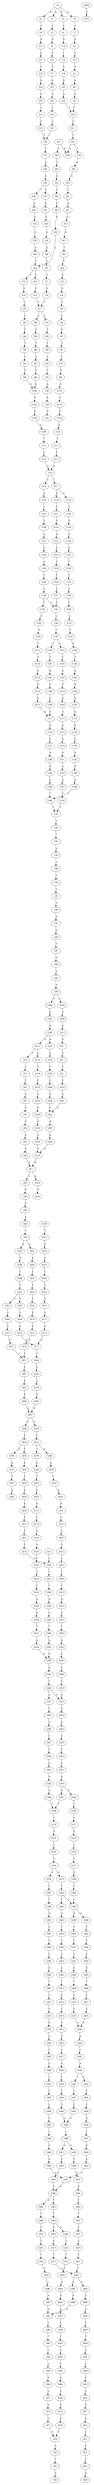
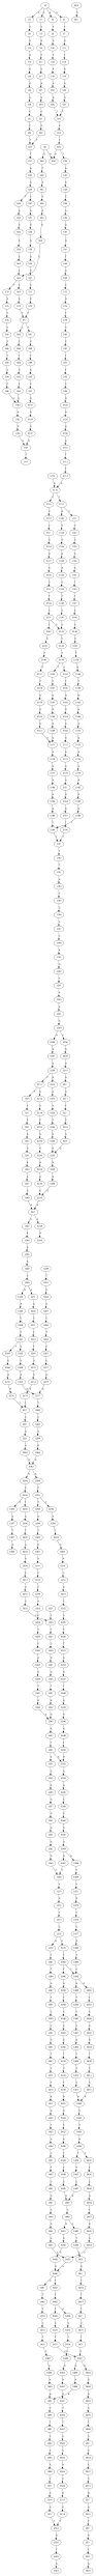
  strict digraph {
    fontname=Roboto
    node [fontname=Roboto]
    edge [fontname=Roboto]
    S0
    S1
    S2
    S3
    S4
    S5
    S6
    S7
    S8
    S9
    S10
    S11
    S12
    S13
    S14
    S15
    S16
    S17
    S18
    S19
    S20
    S21
    S22
    S23
    S24
    S25
    S26
    S27
    S28
    S29
    S30
    S31
    S32
    S33
    S34
    S35
    S36
    S37
    S38
    S39
    S40
    S42
    S43
    S41
    S44
    S45
    S46
    S47
    S48
    S49
    S50
    S51
    S52
    S53
    S54
    S55
    S56
    S57
    S58
    S59
    S60
    S61
    S62
    S63
    S64
    S65
    S66
    S67
    S68
    S69
    S70
    S71
    S72
    S73
    S74
    S75
    S76
    S77
    S78
    S79
    S80
    S81
    S82
    S83
    S84
    S85
    S86
    S87
    S88
    S89
    S90
    S91
    S92
    S93
    S94
    S95
    S96
    S97
    S98
    S99
    S100
    S101
    S102
    S103
    S104
    S105
    S106
    S107
    S108
    S109
    S110
    S111
    S112
    S113
    S114
    S115
    S116
    S117
    S118
    S119
    S120
    S121
    S122
    S123
    S124
    S125
    S126
    S127
    S128
    S129
    S130
    S131
    S132
    S133
    S134
    S135
    S136
    S137
    S138
    S139
    S140
    S141
    S142
    S143
    S144
    S145
    S146
    S147
    S148
    S149
    S150
    S151
    S152
    S153
    S154
    S155
    S156
    S157
    S158
    S159
    S160
    S161
    S162
    S163
    S164
    S165
    S166
    S167
    S168
    S169
    S170
    S171
    S172
    S173
    S174
    S175
    S176
    S177
    S178
    S179
    S180
    S181
    S182
    S183
    S184
    S185
    S186
    S187
    S188
    S189
    S190
    S191
    S192
    S193
    S194
    S195
    S196
    S197
    S198
    S199
    S200
    S201
    S202
    S203
    S204
    S205
    S206
    S207
    S208
    S209
    S210
    S211
    S212
    S213
    S214
    S215
    S216
    S217
    S218
    S219
    S220
    S221
    S222
    S223
    S224
    S225
    S226
    S227
    S228
    S229
    S230
    S231
    S232
    S233
    S234
    S235
    S236
    S237
    S238
    S239
    S240
    S241
    S242
    S243
    S244
    S245
    S246
    S248
    S250
    S249
    S251
    S252
    S253
    S254
    S255
    S256
    S257
    S258
    S259
    S260
    S261
    S262
    S263
    S264
    S265
    S266
    S267
    S268
    S269
    S270
    S271
    S272
    S273
    S274
    S275
    S276
    S277
    S278
    S279
    S280
    S281
    S282
    S283
    S284
    S285
    S286
    S287
    S288
    S289
    S290
    S291
    S292
    S293
    S294
    S295
    S296
    S297
    S298
    S299
    S300
    S301
    S302
    S303
    S304
    S305
    S306
    S307
    S308
    S310
    S311
    S312
    S309
    S313
    S314
    S315
    S316
    S318
    S319
    S320
    S322
    S323
    S324
    S321
    S325
    S326
    S327
    S328
    S329
    S330
    S331
    S332
    S333
    S334
    S335
    S336
    S337
    S338
    S339
    S340
    S341
    S342
    S343
    S344
    S345
    S346
    S347
    S348
    S349
    S350
    S351
    S352
    S353
    S354
    S355
    S356
    S357
    S358
    S359
    S360
    S361
    S362
    S363
    S364
    S365
    S366
    S367
    S368
    S369
    S370
    S371
    S372
    S373
    S374
    S375
    S376
    S377
    S378
    S379
    S380
    S381
    S382
    S383
    S384
    S385
    S386
    S387
    S388
    S389
    S390
    S391
    S392
    S393
    S394
    S395
    S396
    S397
    S398
    S399
    S400
    S401
    S402
    S403
    S404
    S405
    S406
    S407
    S408
    S409
    S410
    S411
    S412
    S413
    S414
    S415
    S416
    S417
    S418
    S419
    S420
    S421
    S422
    S423
    S424
    S425
    S426
    S427
    S428
    S429
    S430
    S431
    S432
    S433
    S434
    S435
    S436
    S437
    S438
    S439
    S440
    S441
    S442
    S443
    S444
    S445
    S446
    S447
    S448
    S449
    S450
    S451
    S452
    S453
    S454
    S455
    S456
    S457
    S458
    S459
    S460
    S461
    S462
    S463
    S464
    S465
    S466
    S467
    S468
    S469
    S470
    S471
    S472
    S473
    S474
    S475
    S476
    S477
    S478
    S479
    S480
    S481
    S482
    S483
    S484
    S485
    S486
    S487
    S488
    S489
    S490
    S491
    S492
    S493
    S494
    S495
    S496
    S497
    S498
    S499
    S500
    S501
    S502
    S503
    S504
    S505
    S506
    S507
    S508
    S509
    S510
    S511
    S512
    S513
    S514
    S515
    S516
    S517
    S518
    S519
    S520
    S521
    S522
    S523
    S524
    S525
    S0 -> S1 [label=A]
    S0 -> S2 [label=A]
    S0 -> S3 [label=A]
    S0 -> S4 [label=G]
    S1 -> S5 [label=C]
    S2 -> S6 [label=T]
    S3 -> S7 [label=T]
    S4 -> S8 [label=T]
    S5 -> S9 [label=G]
    S6 -> S10 [label=G]
    S7 -> S11 [label=G]
    S8 -> S12 [label=G]
    S9 -> S13 [label=T]
    S10 -> S14 [label=T]
    S11 -> S15 [label=T]
    S12 -> S16 [label=A]
    S13 -> S17 [label=G]
    S14 -> S18 [label=A]
    S15 -> S19 [label=A]
    S16 -> S20 [label=G]
    S17 -> S21 [label=A]
    S18 -> S22 [label=A]
    S19 -> S23 [label=A]
    S20 -> S24 [label=A]
    S21 -> S25 [label=G]
    S22 -> S26 [label=G]
    S23 -> S27 [label=G]
    S24 -> S28 [label=G]
    S25 -> S29 [label=C]
    S26 -> S30 [label=T]
    S27 -> S30 [label=T]
    S28 -> S31 [label=C]
    S29 -> S32 [label=C]
    S30 -> S33 [label=C]
    S31 -> S34 [label=C]
    S32 -> S35 [label=T]
    S33 -> S36 [label=T]
    S34 -> S35 [label=T]
    S35 -> S37 [label=T]
    S36 -> S38 [label=A]
    S36 -> S39 [label=T]
    S37 -> S40 [label=A]
    S39 -> S42 [label=A]
    S40 -> S43 [label=A]
    S42 -> S45 [label=A]
    S43 -> S46 [label=T]
    S43 -> S47 [label=C]
    S41 -> S38 [label=A]
    S41 -> S44 [label=G]
    S44 -> S48 [label=T]
    S45 -> S49 [label=C]
    S46 -> S50 [label=A]
    S47 -> S51 [label=A]
    S48 -> S52 [label=A]
    S49 -> S53 [label=A]
    S50 -> S54 [label=G]
    S51 -> S55 [label=G]
    S52 -> S56 [label=G]
    S53 -> S57 [label=G]
    S54 -> S58 [label=G]
    S55 -> S59 [label=G]
    S56 -> S60 [label=G]
    S57 -> S61 [label=G]
    S58 -> S62 [label=G]
    S59 -> S63 [label=G]
    S60 -> S64 [label=G]
    S61 -> S65 [label=T]
    S62 -> S66 [label=C]
    S63 -> S67 [label=C]
    S64 -> S66 [label=C]
    S65 -> S68 [label=A]
    S66 -> S69 [label=C]
    S66 -> S70 [label=T]
    S67 -> S71 [label=C]
    S68 -> S72 [label=C]
    S69 -> S73 [label=G]
    S70 -> S74 [label=G]
    S71 -> S75 [label=G]
    S72 -> S76 [label=G]
    S73 -> S77 [label=T]
    S74 -> S78 [label=T]
    S75 -> S77 [label=T]
    S76 -> S79 [label=T]
    S77 -> S80 [label=C]
    S77 -> S81 [label=T]
    S78 -> S82 [label=C]
    S79 -> S83 [label=C]
    S80 -> S84 [label=C]
    S81 -> S85 [label=C]
    S82 -> S86 [label=C]
    S83 -> S87 [label=C]
    S84 -> S88 [label=T]
    S85 -> S89 [label=T]
    S86 -> S90 [label=T]
    S87 -> S91 [label=T]
    S88 -> S92 [label=C]
    S89 -> S93 [label=C]
    S90 -> S94 [label=C]
    S91 -> S95 [label=T]
    S92 -> S96 [label=C]
    S93 -> S97 [label=C]
    S94 -> S98 [label=C]
    S95 -> S99 [label=C]
    S96 -> S100 [label=G]
    S97 -> S101 [label=G]
    S98 -> S100 [label=G]
    S99 -> S102 [label=G]
    S100 -> S103 [label=A]
    S101 -> S104 [label=A]
    S102 -> S105 [label=A]
    S103 -> S106 [label=G]
    S104 -> S107 [label=G]
    S105 -> S108 [label=G]
    S106 -> S109 [label=G]
+   S107 -> S109 [label=G]
    S108 -> S110 [label=G]
    S109 -> S111 [label=T]
    S110 -> S112 [label=T]
-   S111 -> S113 [label=T]
    S112 -> S114 [label=T]
    S113 -> S115 [label=A]
    S114 -> S115 [label=A]
    S115 -> S116 [label=C]
    S115 -> S117 [label=T]
    S116 -> S118 [label=C]
    S117 -> S119 [label=C]
    S117 -> S120 [label=G]
    S118 -> S121 [label=C]
    S119 -> S122 [label=C]
    S120 -> S123 [label=C]
    S121 -> S124 [label=G]
    S122 -> S125 [label=G]
    S123 -> S126 [label=G]
    S124 -> S127 [label=G]
    S125 -> S128 [label=G]
    S126 -> S129 [label=G]
    S127 -> S130 [label=A]
    S128 -> S131 [label=A]
    S129 -> S132 [label=A]
    S130 -> S133 [label=C]
    S131 -> S134 [label=T]
    S132 -> S135 [label=C]
    S133 -> S136 [label=T]
    S134 -> S137 [label=T]
    S135 -> S138 [label=T]
    S136 -> S139 [label=C]
    S137 -> S140 [label=C]
    S138 -> S141 [label=C]
    S139 -> S142 [label=T]
    S139 -> S143 [label=C]
    S140 -> S144 [label=C]
    S141 -> S143 [label=C]
    S142 -> S145 [label=C]
    S143 -> S146 [label=C]
    S144 -> S147 [label=C]
    S145 -> S148 [label=T]
    S146 -> S149 [label=T]
    S147 -> S150 [label=T]
    S148 -> S151 [label=T]
    S149 -> S152 [label=C]
    S149 -> S153 [label=T]
    S150 -> S154 [label=G]
    S151 -> S155 [label=T]
    S152 -> S156 [label=T]
    S153 -> S157 [label=T]
    S154 -> S158 [label=T]
    S155 -> S159 [label=G]
    S156 -> S160 [label=G]
    S157 -> S161 [label=G]
    S158 -> S162 [label=G]
    S159 -> S163 [label=G]
    S160 -> S164 [label=G]
    S161 -> S165 [label=G]
    S162 -> S166 [label=A]
    S163 -> S167 [label=G]
    S164 -> S168 [label=A]
    S165 -> S169 [label=G]
    S166 -> S170 [label=G]
    S167 -> S171 [label=G]
    S168 -> S172 [label=G]
    S169 -> S171 [label=G]
    S170 -> S173 [label=G]
    S171 -> S174 [label=A]
    S172 -> S175 [label=A]
    S173 -> S176 [label=A]
    S174 -> S177 [label=G]
    S175 -> S178 [label=G]
    S176 -> S179 [label=G]
    S177 -> S180 [label=A]
    S178 -> S181 [label=A]
    S179 -> S182 [label=A]
    S180 -> S183 [label=G]
    S181 -> S184 [label=G]
    S182 -> S185 [label=G]
    S183 -> S186 [label=G]
    S184 -> S187 [label=G]
    S185 -> S188 [label=G]
    S186 -> S189 [label=T]
    S187 -> S190 [label=T]
    S188 -> S189 [label=T]
    S189 -> S191 [label=T]
    S190 -> S191 [label=T]
    S191 -> S192 [label=T]
    S192 -> S193 [label=T]
    S193 -> S194 [label=A]
    S194 -> S195 [label=C]
    S195 -> S196 [label=C]
    S196 -> S197 [label=C]
    S197 -> S198 [label=C]
    S198 -> S199 [label=A]
    S199 -> S200 [label=G]
    S200 -> S201 [label=T]
    S201 -> S202 [label=A]
    S202 -> S203 [label=A]
    S203 -> S204 [label=G]
    S204 -> S205 [label=A]
    S204 -> S206 [label=C]
    S205 -> S207 [label=G]
    S206 -> S208 [label=G]
    S207 -> S209 [label=G]
    S208 -> S210 [label=G]
    S209 -> S211 [label=C]
    S209 -> S212 [label=A]
    S210 -> S213 [label=A]
    S211 -> S214 [label=G]
    S211 -> S215 [label=T]
    S212 -> S216 [label=G]
    S213 -> S217 [label=G]
    S214 -> S218 [label=T]
    S215 -> S219 [label=T]
    S216 -> S220 [label=T]
    S217 -> S221 [label=T]
    S218 -> S222 [label=C]
    S219 -> S223 [label=C]
    S220 -> S224 [label=C]
    S221 -> S225 [label=C]
    S222 -> S226 [label=G]
    S223 -> S227 [label=G]
    S224 -> S228 [label=G]
    S225 -> S229 [label=G]
    S226 -> S230 [label=G]
    S227 -> S231 [label=G]
    S228 -> S232 [label=G]
    S229 -> S232 [label=G]
    S230 -> S233 [label=A]
    S231 -> S234 [label=A]
    S232 -> S235 [label=A]
    S233 -> S236 [label=A]
    S234 -> S237 [label=A]
    S235 -> S238 [label=A]
    S236 -> S239 [label=G]
    S237 -> S240 [label=G]
    S238 -> S239 [label=G]
    S239 -> S241 [label=A]
    S240 -> S241 [label=A]
    S241 -> S242 [label=G]
    S241 -> S243 [label=A]
    S242 -> S244 [label=A]
    S243 -> S245 [label=A]
    S244 -> S246 [label=A]
    S246 -> S248 [label=A]
    S248 -> S250 [label=C]
    S250 -> S252 [label=G]
    S250 -> S253 [label=A]
    S249 -> S251 [label=T]
    S251 -> S254 [label=G]
    S252 -> S255 [label=A]
    S253 -> S256 [label=A]
    S254 -> S257 [label=A]
    S255 -> S258 [label=C]
    S256 -> S259 [label=C]
    S257 -> S260 [label=C]
    S258 -> S261 [label=T]
    S259 -> S262 [label=T]
    S260 -> S263 [label=T]
    S261 -> S264 [label=T]
    S261 -> S265 [label=C]
    S262 -> S266 [label=T]
    S263 -> S267 [label=C]
    S264 -> S268 [label=G]
    S265 -> S269 [label=G]
    S266 -> S270 [label=G]
    S267 -> S271 [label=G]
    S268 -> S272 [label=A]
    S269 -> S273 [label=A]
    S270 -> S274 [label=A]
    S271 -> S275 [label=A]
    S272 -> S276 [label=G]
    S273 -> S277 [label=G]
    S274 -> S278 [label=G]
    S275 -> S277 [label=G]
    S276 -> S279 [label=T]
    S277 -> S280 [label=T]
    S278 -> S279 [label=T]
    S279 -> S281 [label=C]
    S280 -> S282 [label=C]
    S281 -> S283 [label=A]
    S282 -> S284 [label=A]
    S283 -> S285 [label=A]
    S284 -> S286 [label=A]
    S285 -> S287 [label=G]
    S286 -> S287 [label=G]
    S287 -> S288 [label=G]
    S287 -> S289 [label=A]
    S288 -> S290 [label=C]
    S289 -> S291 [label=C]
    S290 -> S292 [label=T]
    S290 -> S293 [label=C]
    S291 -> S294 [label=C]
    S291 -> S295 [label=T]
    S292 -> S296 [label=A]
    S293 -> S297 [label=A]
    S294 -> S298 [label=A]
    S295 -> S299 [label=A]
    S296 -> S300 [label=T]
    S297 -> S301 [label=T]
    S298 -> S302 [label=T]
    S299 -> S303 [label=T]
    S300 -> S304 [label=A]
    S301 -> S305 [label=A]
    S302 -> S306 [label=G]
    S303 -> S307 [label=G]
    S304 -> S308 [label=A]
    S306 -> S310 [label=A]
    S307 -> S311 [label=A]
    S308 -> S312 [label=C]
    S310 -> S314 [label=C]
    S311 -> S315 [label=C]
    S312 -> S316 [label=C]
    S309 -> S313 [label=C]
    S314 -> S318 [label=C]
    S315 -> S319 [label=C]
    S316 -> S320 [label=C]
    S318 -> S322 [label=C]
    S319 -> S323 [label=A]
    S320 -> S324 [label=C]
    S322 -> S325 [label=C]
    S323 -> S326 [label=C]
    S324 -> S327 [label=T]
    S321 -> S324 [label=C]
    S325 -> S328 [label=T]
    S326 -> S329 [label=T]
    S327 -> S330 [label=C]
    S328 -> S331 [label=T]
    S329 -> S332 [label=C]
    S330 -> S333 [label=G]
    S331 -> S334 [label=G]
    S332 -> S335 [label=G]
    S333 -> S336 [label=G]
    S334 -> S337 [label=G]
    S335 -> S338 [label=G]
    S336 -> S339 [label=T]
    S337 -> S340 [label=T]
    S338 -> S341 [label=T]
    S339 -> S342 [label=A]
    S340 -> S343 [label=A]
    S341 -> S344 [label=A]
    S342 -> S345 [label=G]
    S343 -> S346 [label=G]
    S344 -> S345 [label=G]
    S345 -> S347 [label=A]
    S346 -> S348 [label=A]
    S347 -> S349 [label=T]
    S348 -> S350 [label=T]
    S349 -> S351 [label=A]
    S349 -> S352 [label=G]
    S350 -> S352 [label=G]
    S351 -> S353 [label=G]
    S352 -> S354 [label=G]
    S353 -> S355 [label=A]
    S354 -> S356 [label=A]
    S355 -> S357 [label=C]
    S356 -> S358 [label=C]
    S357 -> S359 [label=C]
    S358 -> S360 [label=C]
    S359 -> S361 [label=G]
    S360 -> S362 [label=G]
    S361 -> S363 [label=G]
    S362 -> S364 [label=G]
    S363 -> S365 [label=G]
    S364 -> S366 [label=A]
    S364 -> S367 [label=G]
    S365 -> S368 [label=T]
    S366 -> S369 [label=T]
    S367 -> S368 [label=T]
    S368 -> S370 [label=T]
    S369 -> S371 [label=T]
    S370 -> S372 [label=G]
    S371 -> S373 [label=G]
    S372 -> S374 [label=T]
    S373 -> S375 [label=T]
    S374 -> S376 [label=C]
    S375 -> S377 [label=C]
    S376 -> S378 [label=A]
    S376 -> S379 [label=G]
    S377 -> S380 [label=G]
    S378 -> S381 [label=T]
    S379 -> S382 [label=T]
    S380 -> S383 [label=T]
    S381 -> S384 [label=T]
    S382 -> S385 [label=C]
    S382 -> S386 [label=T]
    S383 -> S385 [label=C]
    S384 -> S387 [label=G]
    S385 -> S388 [label=C]
    S385 -> S389 [label=G]
    S386 -> S390 [label=G]
    S387 -> S391 [label=T]
    S388 -> S392 [label=T]
    S389 -> S393 [label=T]
    S390 -> S394 [label=T]
    S391 -> S395 [label=C]
    S392 -> S396 [label=C]
    S393 -> S397 [label=C]
    S394 -> S398 [label=C]
    S395 -> S399 [label=C]
    S396 -> S400 [label=C]
    S397 -> S401 [label=C]
    S398 -> S402 [label=C]
    S399 -> S403 [label=G]
    S400 -> S404 [label=G]
    S401 -> S405 [label=G]
    S402 -> S406 [label=A]
    S403 -> S407 [label=T]
    S404 -> S408 [label=T]
    S405 -> S409 [label=T]
    S406 -> S410 [label=T]
    S407 -> S411 [label=C]
    S408 -> S412 [label=C]
    S409 -> S413 [label=C]
    S410 -> S414 [label=C]
    S411 -> S415 [label=T]
    S412 -> S416 [label=C]
    S413 -> S417 [label=C]
    S414 -> S418 [label=T]
    S415 -> S419 [label=A]
    S416 -> S420 [label=A]
    S417 -> S420 [label=A]
    S418 -> S421 [label=A]
    S419 -> S422 [label=G]
    S420 -> S423 [label=G]
    S421 -> S424 [label=G]
    S422 -> S425 [label=T]
    S423 -> S426 [label=T]
    S424 -> S427 [label=T]
    S425 -> S428 [label=G]
    S426 -> S429 [label=A]
    S427 -> S430 [label=A]
    S428 -> S431 [label=C]
    S429 -> S432 [label=C]
    S429 -> S433 [label=T]
    S430 -> S434 [label=T]
    S431 -> S435 [label=T]
    S432 -> S436 [label=T]
    S433 -> S437 [label=T]
    S434 -> S438 [label=T]
    S435 -> S439 [label=C]
    S436 -> S440 [label=C]
    S437 -> S441 [label=C]
    S438 -> S442 [label=C]
    S439 -> S443 [label=G]
    S440 -> S444 [label=G]
    S441 -> S445 [label=G]
    S442 -> S445 [label=G]
    S443 -> S446 [label=T]
    S444 -> S447 [label=T]
    S445 -> S448 [label=T]
    S446 -> S449 [label=G]
    S447 -> S450 [label=G]
    S448 -> S451 [label=G]
    S448 -> S452 [label=C]
    S449 -> S453 [label=A]
    S450 -> S454 [label=A]
    S451 -> S455 [label=A]
    S452 -> S456 [label=T]
    S453 -> S457 [label=C]
    S454 -> S457 [label=C]
    S455 -> S458 [label=C]
    S456 -> S459 [label=C]
    S457 -> S460 [label=G]
    S458 -> S460 [label=G]
    S459 -> S461 [label=G]
    S460 -> S462 [label=T]
    S460 -> S463 [label=G]
    S461 -> S464 [label=T]
    S462 -> S465 [label=T]
    S463 -> S466 [label=T]
    S464 -> S467 [label=T]
    S465 -> S468 [label=G]
    S465 -> S469 [label=T]
    S466 -> S470 [label=T]
    S467 -> S471 [label=T]
    S468 -> S472 [label=C]
    S469 -> S473 [label=C]
    S470 -> S474 [label=C]
    S471 -> S475 [label=C]
    S472 -> S476 [label=T]
    S473 -> S477 [label=T]
    S474 -> S478 [label=T]
    S475 -> S479 [label=T]
    S476 -> S480 [label=C]
    S477 -> S481 [label=C]
    S478 -> S482 [label=C]
    S479 -> S481 [label=C]
    S480 -> S483 [label=A]
    S481 -> S484 [label=G]
    S481 -> S485 [label=A]
    S482 -> S486 [label=A]
    S483 -> S487 [label=A]
    S484 -> S488 [label=G]
    S485 -> S489 [label=A]
    S486 -> S490 [label=A]
    S487 -> S491 [label=A]
    S488 -> S492 [label=A]
    S489 -> S493 [label=A]
    S490 -> S493 [label=A]
    S491 -> S494 [label=T]
    S492 -> S495 [label=C]
    S493 -> S496 [label=C]
    S494 -> S497 [label=T]
    S495 -> S498 [label=T]
    S496 -> S499 [label=T]
    S497 -> S500 [label=C]
    S498 -> S501 [label=C]
    S499 -> S502 [label=C]
    S500 -> S503 [label=C]
    S501 -> S504 [label=C]
    S502 -> S505 [label=C]
    S503 -> S506 [label=A]
    S504 -> S507 [label=C]
    S505 -> S508 [label=A]
    S506 -> S509 [label=C]
    S507 -> S510 [label=C]
    S508 -> S511 [label=C]
    S509 -> S512 [label=G]
    S510 -> S513 [label=G]
    S511 -> S514 [label=G]
    S512 -> S515 [label=G]
    S513 -> S516 [label=G]
    S514 -> S517 [label=G]
    S515 -> S518 [label=T]
    S516 -> S519 [label=T]
    S517 -> S518 [label=T]
    S518 -> S520 [label=G]
    S519 -> S521 [label=G]
    S520 -> S522 [label=T]
    S521 -> S523 [label=T]
    S522 -> S524 [label=A]
    S523 -> S525 [label=A]
  }
